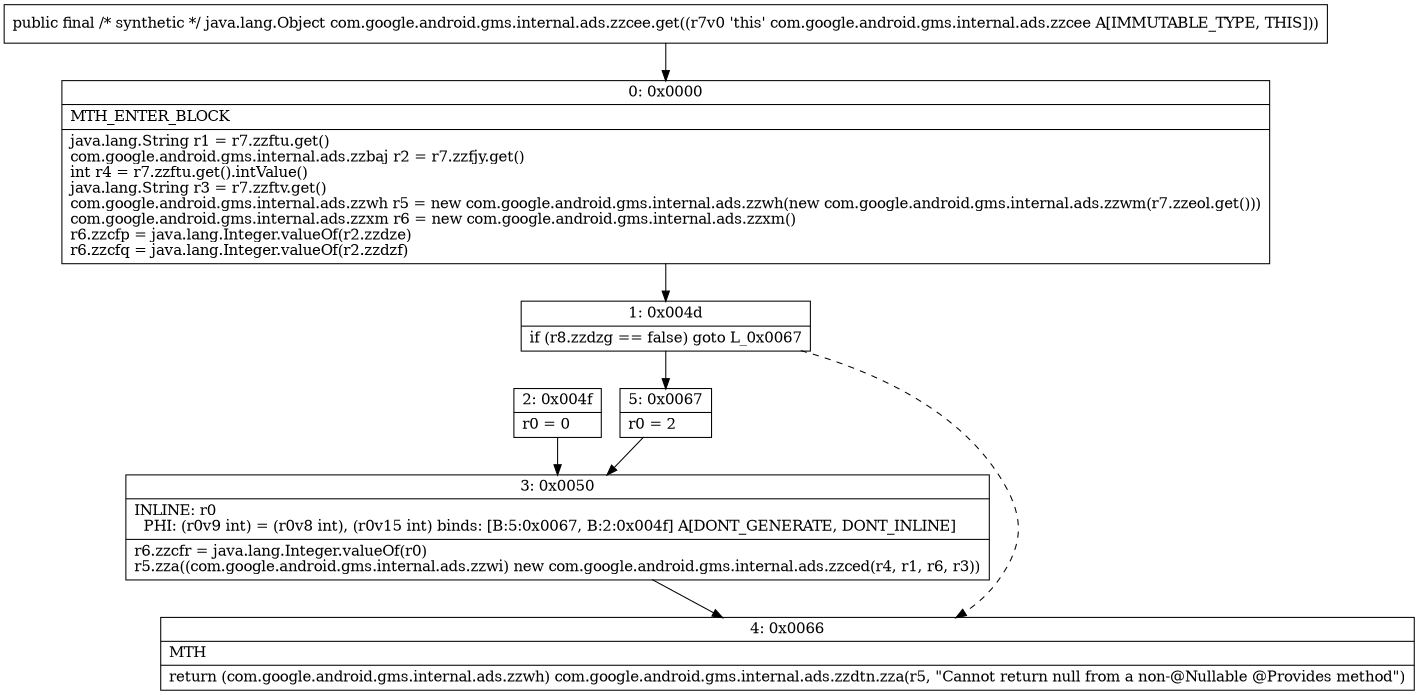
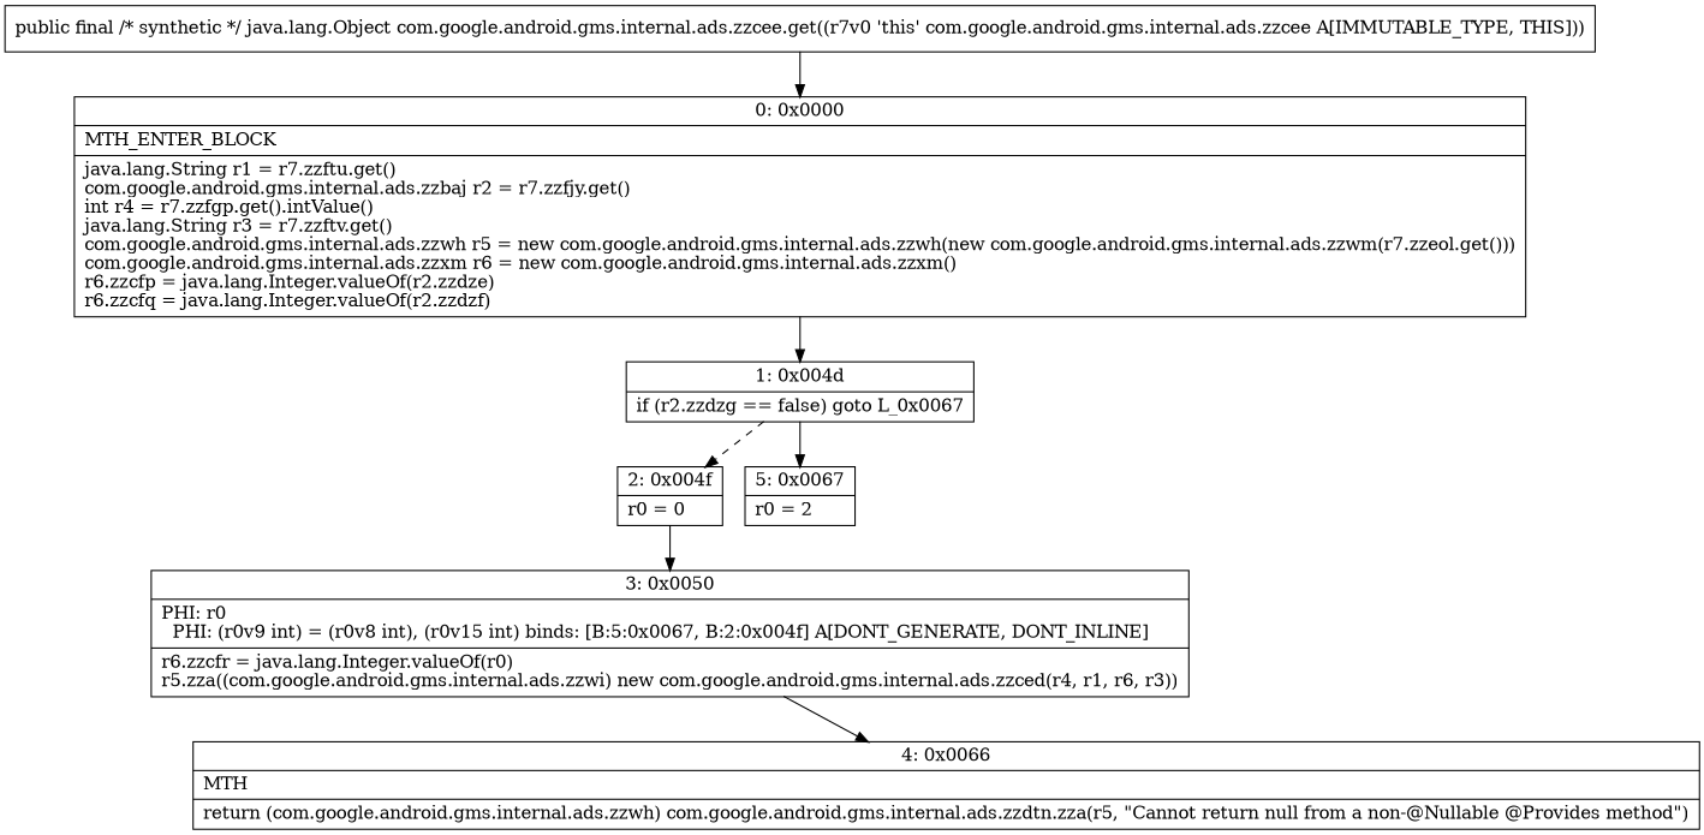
  digraph {
    node [shape=record]
-   n1 [label="{0\:\ 0x0000|MTH_ENTER_BLOCK\l|java.lang.String r1 = r7.zzftu.get()\lcom.google.android.gms.internal.ads.zzbaj r2 = r7.zzfjy.get()\lint r4 = r7.zzftu.get().intValue()\ljava.lang.String r3 = r7.zzftv.get()\lcom.google.android.gms.internal.ads.zzwh r5 = new com.google.android.gms.internal.ads.zzwh(new com.google.android.gms.internal.ads.zzwm(r7.zzeol.get()))\lcom.google.android.gms.internal.ads.zzxm r6 = new com.google.android.gms.internal.ads.zzxm()\lr6.zzcfp = java.lang.Integer.valueOf(r2.zzdze)\lr6.zzcfq = java.lang.Integer.valueOf(r2.zzdzf)\l}"]
-   n2 [label="{1\:\ 0x004d|if (r8.zzdzg == false) goto L_0x0067\l}"]
+   n1 [label="{0\:\ 0x0000|MTH_ENTER_BLOCK\l|java.lang.String r1 = r7.zzftu.get()\lcom.google.android.gms.internal.ads.zzbaj r2 = r7.zzfjy.get()\lint r4 = r7.zzfgp.get().intValue()\ljava.lang.String r3 = r7.zzftv.get()\lcom.google.android.gms.internal.ads.zzwh r5 = new com.google.android.gms.internal.ads.zzwh(new com.google.android.gms.internal.ads.zzwm(r7.zzeol.get()))\lcom.google.android.gms.internal.ads.zzxm r6 = new com.google.android.gms.internal.ads.zzxm()\lr6.zzcfp = java.lang.Integer.valueOf(r2.zzdze)\lr6.zzcfq = java.lang.Integer.valueOf(r2.zzdzf)\l}"]
+   n2 [label="{1\:\ 0x004d|if (r2.zzdzg == false) goto L_0x0067\l}"]
    n3 [label="{2\:\ 0x004f|r0 = 0\l}"]
    n4 [label="{5\:\ 0x0067|r0 = 2\l}"]
-   n5 [label="{3\:\ 0x0050|INLINE: r0 \l  PHI: (r0v9 int) = (r0v8 int), (r0v15 int) binds: [B:5:0x0067, B:2:0x004f] A[DONT_GENERATE, DONT_INLINE]\l|r6.zzcfr = java.lang.Integer.valueOf(r0)\lr5.zza((com.google.android.gms.internal.ads.zzwi) new com.google.android.gms.internal.ads.zzced(r4, r1, r6, r3))\l}"]
+   n5 [label="{3\:\ 0x0050|PHI: r0 \l  PHI: (r0v9 int) = (r0v8 int), (r0v15 int) binds: [B:5:0x0067, B:2:0x004f] A[DONT_GENERATE, DONT_INLINE]\l|r6.zzcfr = java.lang.Integer.valueOf(r0)\lr5.zza((com.google.android.gms.internal.ads.zzwi) new com.google.android.gms.internal.ads.zzced(r4, r1, r6, r3))\l}"]
    n6 [label="{4\:\ 0x0066|MTH\l|return (com.google.android.gms.internal.ads.zzwh) com.google.android.gms.internal.ads.zzdtn.zza(r5, \"Cannot return null from a non\-@Nullable @Provides method\")\l}"]
    n7 [label="{public final \/* synthetic *\/ java.lang.Object com.google.android.gms.internal.ads.zzcee.get((r7v0 'this' com.google.android.gms.internal.ads.zzcee A[IMMUTABLE_TYPE, THIS])) }"]
    n1 -> n2
-   n2 -> n6 [style=dashed]
+   n2 -> n3 [style=dashed]
    n2 -> n4
    n3 -> n5
-   n4 -> n5
    n5 -> n6
    n7 -> n1
  }
